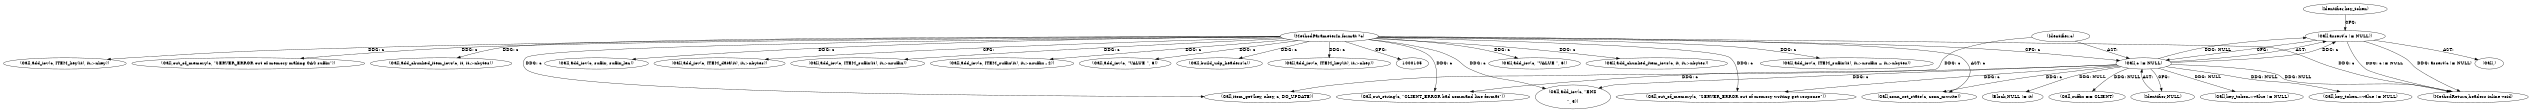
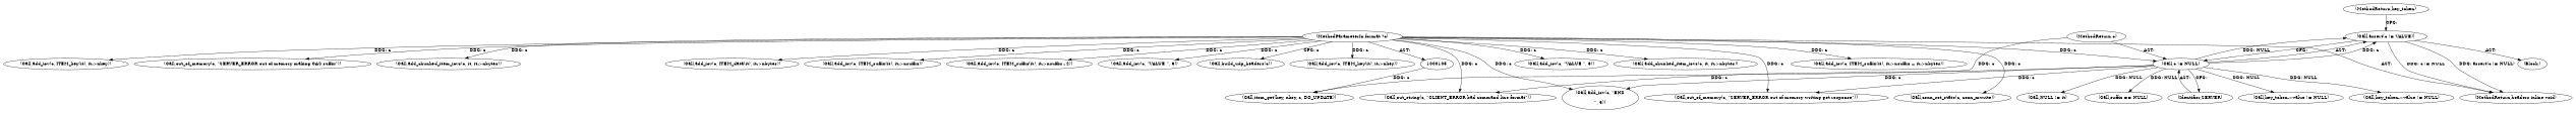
  digraph {
-   n1 [label="(Call,assert(c != NULL))"]
+   n1 [label="(Call,assert(c != VALUE))"]
    n2 [label="(Call,c != NULL)"]
    n3 [label="(MethodReturn,headers inline void)"]
-   n4 [label="(Call,)"]
-   n5 [label="(Block,NULL != it)"]
-   n6 [label="(Call,suffix == CLIENT)"]
-   n7 [label="(Identifier,NULL)"]
+   n4 [label="(Block,)"]
+   n5 [label="(Call,NULL != it)"]
+   n6 [label="(Call,suffix == NULL)"]
+   n7 [label="(Identifier,SERVER)"]
    n8 [label="(Call,out_of_memory(c, \"SERVER_ERROR out of memory writing get response\"))"]
    n9 [label="(Call,conn_set_state(c, conn_mwrite))"]
    n10 [label="(Call,out_string(c, \"CLIENT_ERROR bad command line format\"))"]
    n11 [label="(Call,key_token->value != NULL)"]
    n12 [label="(Call,add_iov(c, \"END\r\n\", 5))"]
    n13 [label="(Call,key_token->value != NULL)"]
    n14 [label="(Call,item_get(key, nkey, c, DO_UPDATE))"]
    n15 [label="(MethodParameterIn,format *c)"]
    n16 [label="(Call,add_iov(c, \"VALUE \", 6))"]
    n17 [label="(Call,add_chunked_item_iovs(c, it, it->nbytes))"]
    n18 [label="(Call,add_iov(c, ITEM_suffix(it), it->nsuffix + it->nbytes))"]
    n19 [label="(Call,add_iov(c, ITEM_key(it), it->nkey))"]
    n20 [label="(Call,out_of_memory(c, \"SERVER_ERROR out of memory making CAS suffix\"))"]
    n21 [label="(Call,add_chunked_item_iovs(c, it, it->nbytes))"]
-   n22 [label="(Call,add_iov(c, suffix, suffix_len))"]
    n23 [label="(Call,add_iov(c, ITEM_data(it), it->nbytes))"]
    n24 [label="(Call,add_iov(c, ITEM_suffix(it), it->nsuffix))"]
    n25 [label="(Call,add_iov(c, ITEM_suffix(it), it->nsuffix - 2))"]
    n26 [label="(Call,add_iov(c, \"VALUE \", 6))"]
    n27 [label="(Call,build_udp_headers(c))"]
    n28 [label="(Call,add_iov(c, ITEM_key(it), it->nkey))"]
    1000105
-   n30 [label="(Identifier,c)"]
-   n31 [label="(Identifier,key_token)"]
+   n30 [label="(MethodReturn,c)"]
+   n31 [label="(MethodReturn,key_token)"]
    n1 -> n2 [label="CFG: "]
    n1 -> n3 [label="DDG: assert(c != NULL)"]
    n1 -> n3 [label="DDG: c != NULL"]
    n1 -> n4 [label="AST: "]
    n2 -> n1 [label="AST: "]
    n2 -> n1 [label="DDG: c"]
    n2 -> n1 [label="DDG: NULL"]
-   n2 -> n3 [label="DDG: NULL"]
    n2 -> n5 [label="DDG: NULL"]
    n2 -> n6 [label="DDG: NULL"]
    n2 -> n7 [label="CFG: "]
    n2 -> n8 [label="DDG: c"]
-   n2 -> n9 [label="DDG: c"]
    n2 -> n10 [label="DDG: c"]
    n2 -> n11 [label="DDG: NULL"]
    n2 -> n12 [label="DDG: c"]
    n2 -> n13 [label="DDG: NULL"]
    n7 -> n2 [label="AST: "]
-   n15 -> n2 [label="CFG: c"]
-   n15 -> n3 [label="DDG: c"]
+   n15 -> n2 [label="DDG: c"]
+   n15 -> n3 [label="AST: "]
    n15 -> n8 [label="DDG: c"]
-   n15 -> n9 [label="AST: c"]
+   n15 -> n9 [label="DDG: c"]
    n15 -> n10 [label="DDG: c"]
    n15 -> n12 [label="DDG: c"]
-   n15 -> n14 [label="DDG: c"]
+   1000105 -> n14 [label="DDG: c"]
    n15 -> n16 [label="DDG: c"]
    n15 -> n17 [label="DDG: c"]
    n15 -> n18 [label="DDG: c"]
    n15 -> n19 [label="DDG: c"]
    n15 -> n20 [label="DDG: c"]
    n15 -> n21 [label="DDG: c"]
-   n15 -> n22 [label="DDG: c"]
-   n15 -> n23 [label="CFG: "]
+   n15 -> n23 [label="DDG: c"]
    n15 -> n24 [label="DDG: c"]
    n15 -> n25 [label="DDG: c"]
    n15 -> n26 [label="DDG: c"]
-   n15 -> n27 [label="DDG: c"]
+   n15 -> n27 [label="CFG: c"]
    n15 -> n28 [label="DDG: c"]
-   n15 -> 1000105 [label="CFG: "]
+   n15 -> 1000105 [label="AST: "]
    n30 -> n2 [label="AST: "]
    n30 -> n14 [label="DDG: c"]
    n31 -> n1 [label="CFG: "]
  }
